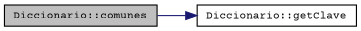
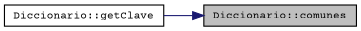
  digraph {
    rankdir=LR
    fontname="Courier Prime"
    node [color=black fontname="Courier Prime" fontsize=10 shape=record style=filled]
    n1 [fillcolor=grey75 fontcolor=black height=0.2 label="Diccionario::comunes" width=0.4]
    n2 [fillcolor=white height=0.2 label="Diccionario::getClave" width=0.4]
-   n1 -> n2 [color=midnightblue fontname="Courier Prime" fontsize=10 labelfontname=Helvetica labelfontsize=10 style=solid]
+   n2 -> n1 [color=midnightblue fontname="Courier Prime" fontsize=10 labelfontname=Helvetica labelfontsize=10 style=solid]
  }
